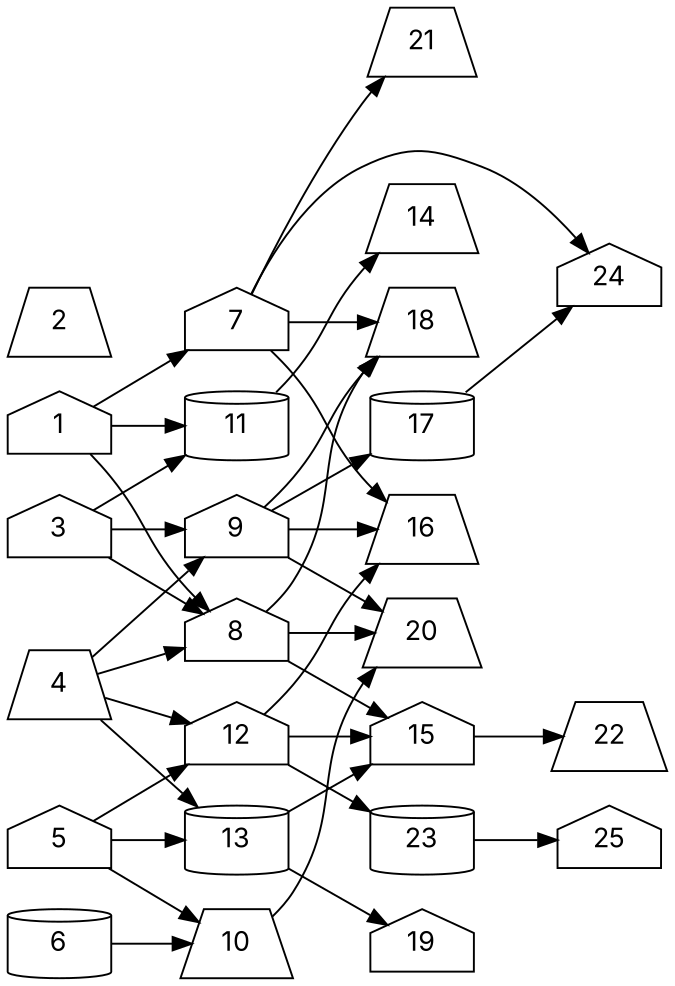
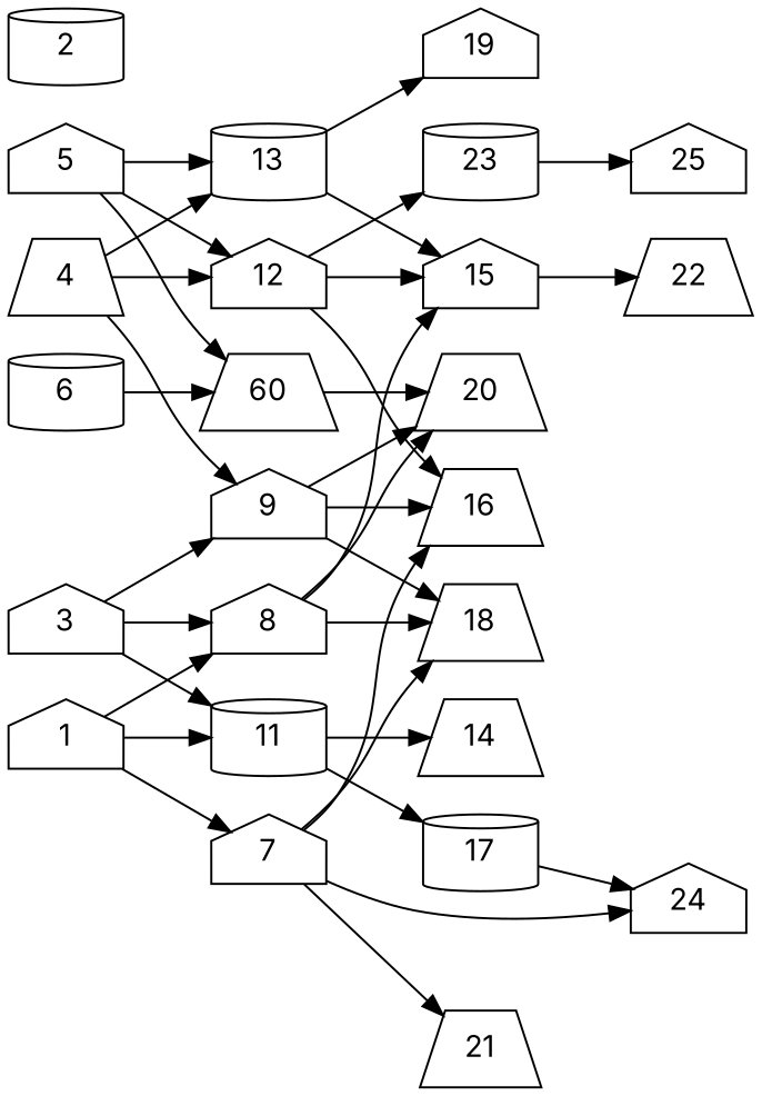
  digraph {
    fontname=Inter
    rankdir=LR
    node [alpha=0.15 fontname=Inter shape=house]
    edge [fontname=Inter]
    1 [alpha=0.11 expect_size=4193640629023508]
    7 [alpha=0.07 expect_size=38122868035448471552]
    8 [alpha=0.03 expect_size=30972854151967408128]
    11 [alpha=0.18 expect_size=4846177589030873 shape=cylinder]
    16 [alpha=0.01 expect_size=1267529496204410 shape=trapezium]
    18 [alpha=0.02 expect_size=71973184525968605184 shape=trapezium]
    21 [alpha=0.19 expect_size=7512843117847342 shape=trapezium]
    24 [alpha=0.17 expect_size=1847163414255636]
    15 [alpha=0.00 expect_size=247816543466333344]
    20 [expect_size=921262367725247 shape=trapezium]
    14 [alpha=0.10 expect_size=25639982924787 shape=trapezium]
    17 [alpha=0.01 expect_size=159311591433568256000 shape=cylinder]
    22 [alpha=0.02 expect_size=5018330280037263 shape=trapezium]
-   2 [alpha=0.02 expect_size=17509851454242816000 shape=trapezium]
+   2 [alpha=0.02 expect_size=17509851454242816000 shape=cylinder]
    3 [alpha=0.09 expect_size=622868215121757184]
    9 [alpha=0.03 expect_size=156391783109773754368]
    4 [alpha=0.08 expect_size=2134093127545625 shape=trapezium]
    12 [alpha=0.19 expect_size=49907346570215424000]
    13 [expect_size=112611526529792256 shape=cylinder]
    23 [alpha=0.01 expect_size=152531300629807628288 shape=cylinder]
    19 [alpha=0.16 expect_size=89074360662844928]
    5 [expect_size=674135010156646]
-   10 [alpha=0.04 expect_size=8745885055844352000 shape=trapezium]
+   10 [alpha=0.04 expect_size=8745885055844352000 shape=trapezium label=60]
    6 [expect_size=1099699587669563 shape=cylinder]
    25 [alpha=0.14 expect_size=8264083021893101]
    1 -> 7
    1 -> 8
    1 -> 11
    7 -> 16
    7 -> 18
    7 -> 21
    7 -> 24
    8 -> 18
    8 -> 15
    8 -> 20
    11 -> 14
-   9 -> 17
+   11 -> 17
    15 -> 22
    17 -> 24
    3 -> 8
    3 -> 11
    3 -> 9
    9 -> 16
    9 -> 18
    9 -> 20
-   4 -> 8
    4 -> 9
    4 -> 12
    4 -> 13
    12 -> 16
    12 -> 15
    12 -> 23
    13 -> 15
    13 -> 19
    23 -> 25
    5 -> 12
    5 -> 13
    5 -> 10
    10 -> 20
    6 -> 10
  }
